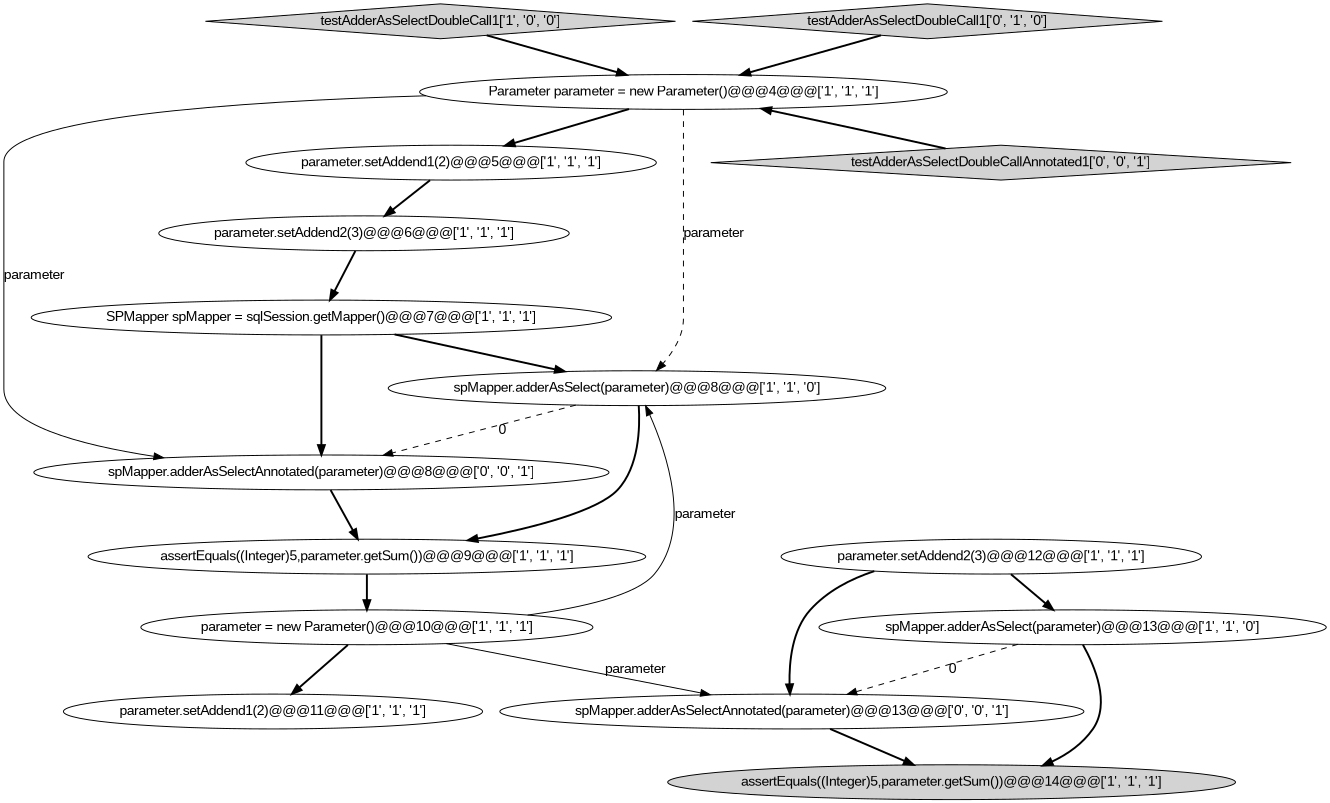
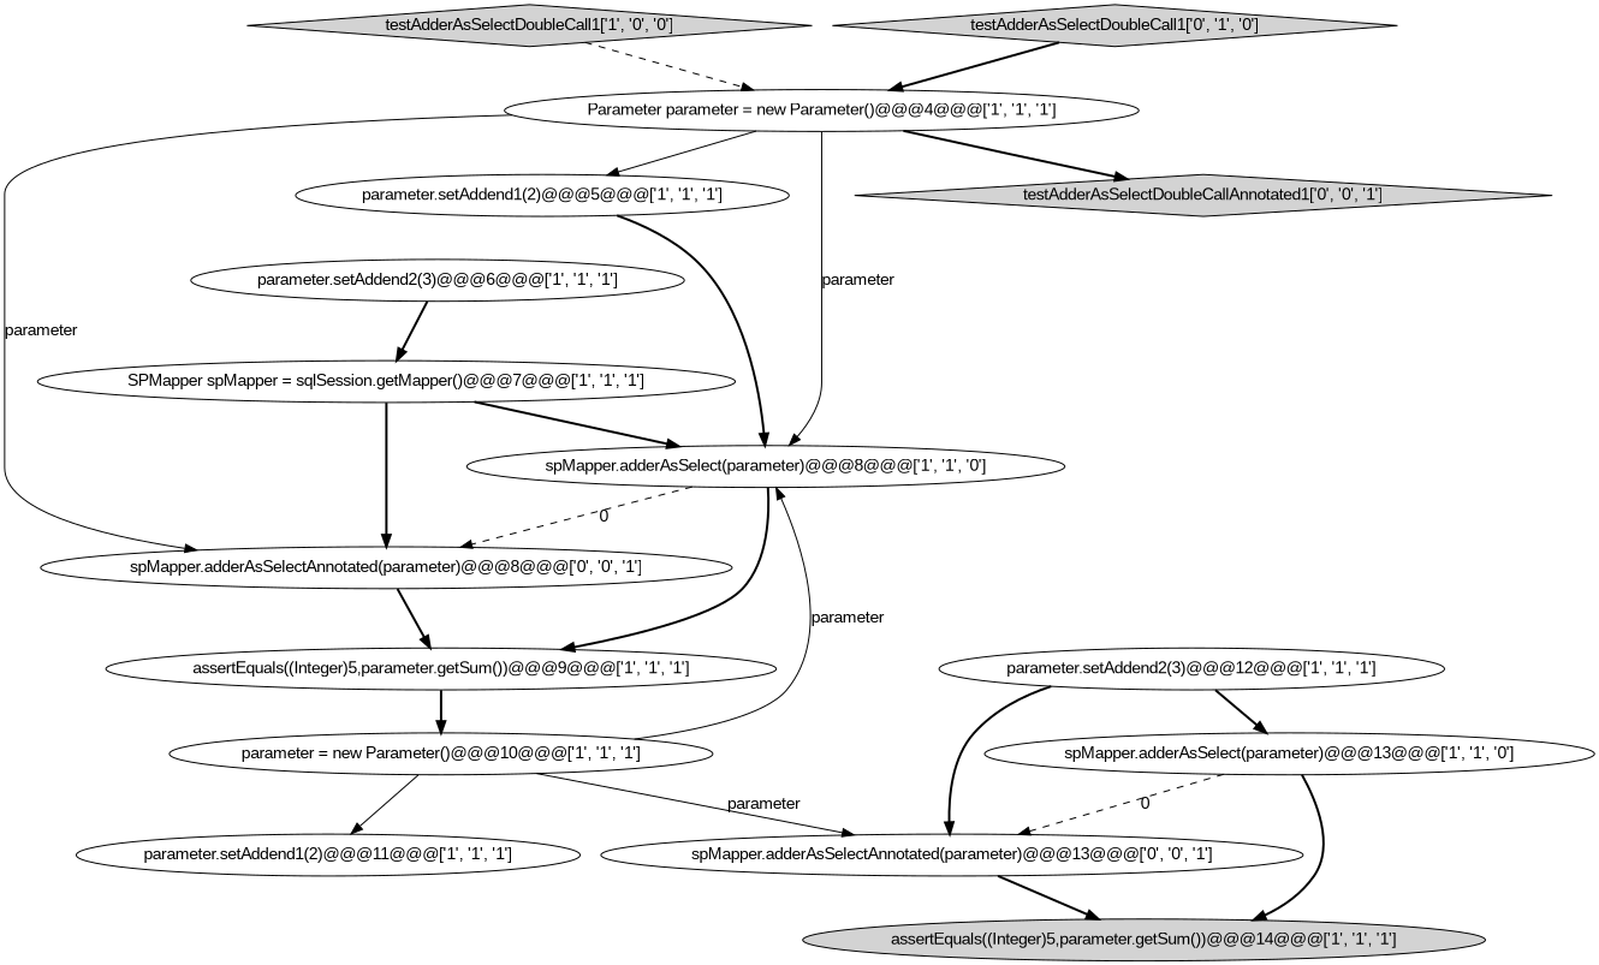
  digraph {
    fontname="Liberation Sans"
    node [fillcolor=white fontname="Liberation Sans" shape=ellipse style=filled]
    edge [fontname="Liberation Sans" style=bold]
    n1 [label="spMapper.adderAsSelect(parameter)@@@8@@@['1', '1', '0']"]
    n2 [label="assertEquals((Integer)5,parameter.getSum())@@@9@@@['1', '1', '1']"]
    n3 [label="spMapper.adderAsSelectAnnotated(parameter)@@@8@@@['0', '0', '1']"]
    n4 [label="parameter = new Parameter()@@@10@@@['1', '1', '1']"]
    n5 [label="parameter.setAddend1(2)@@@11@@@['1', '1', '1']"]
    n6 [label="spMapper.adderAsSelectAnnotated(parameter)@@@13@@@['0', '0', '1']"]
    n7 [fillcolor=lightgray label="testAdderAsSelectDoubleCall1['1', '0', '0']" shape=diamond]
    n8 [label="Parameter parameter = new Parameter()@@@4@@@['1', '1', '1']"]
    n9 [label="parameter.setAddend1(2)@@@5@@@['1', '1', '1']"]
    n10 [fillcolor=lightgray label="testAdderAsSelectDoubleCall1['0', '1', '0']" shape=diamond]
    n11 [label="spMapper.adderAsSelect(parameter)@@@13@@@['1', '1', '0']"]
    n12 [fillcolor=lightgray label="assertEquals((Integer)5,parameter.getSum())@@@14@@@['1', '1', '1']"]
    n13 [label="parameter.setAddend2(3)@@@12@@@['1', '1', '1']"]
    n14 [fillcolor=lightgray label="testAdderAsSelectDoubleCallAnnotated1['0', '0', '1']" shape=diamond]
    n15 [label="SPMapper spMapper = sqlSession.getMapper()@@@7@@@['1', '1', '1']"]
    n16 [label="parameter.setAddend2(3)@@@6@@@['1', '1', '1']"]
    n1 -> n2
    n1 -> n3 [label=0 style=dashed]
    n2 -> n4
    n3 -> n2
    n4 -> n1 [label=parameter style=solid]
-   n4 -> n5
+   n4 -> n5 [style=solid]
    n4 -> n6 [label=parameter style=solid]
    n6 -> n12
-   n7 -> n8
-   n8 -> n1 [label=parameter style=dashed]
+   n7 -> n8 [style=dashed]
+   n8 -> n1 [label=parameter style=solid]
    n8 -> n3 [label=parameter style=solid]
-   n8 -> n9
-   n9 -> n16
+   n8 -> n9 [style=solid]
+   n9 -> n1
    n10 -> n8
    n11 -> n6 [label=0 style=dashed]
    n11 -> n12
    n13 -> n6
    n13 -> n11
-   n14 -> n8
+   n8 -> n14
    n15 -> n1
    n15 -> n3
    n16 -> n15
  }
